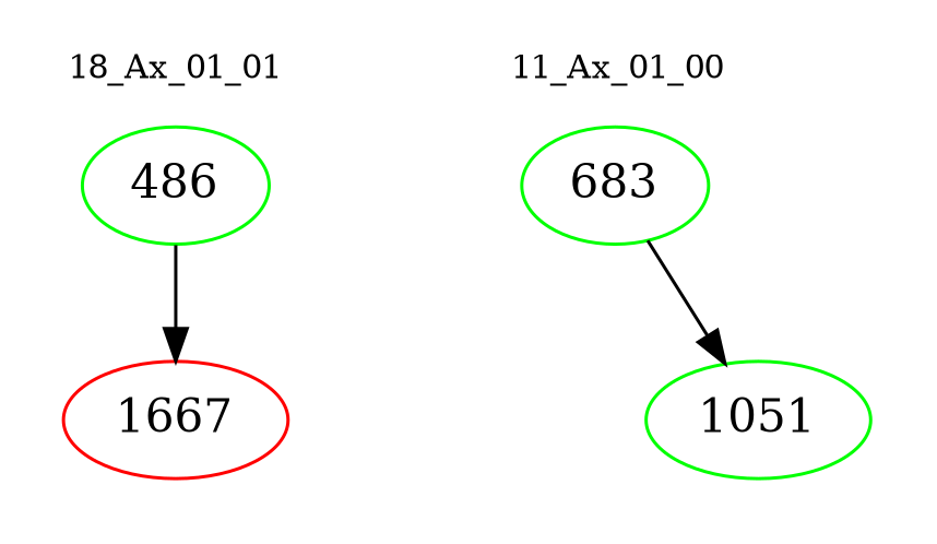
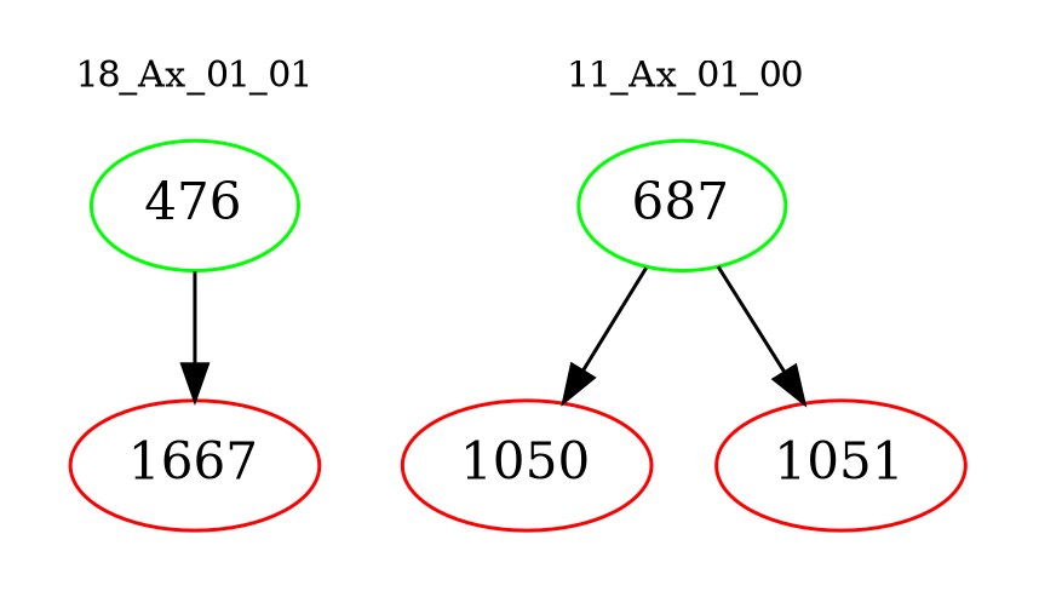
  digraph {
    node [color=red]
    edge [color=black]
-   n1 [color=green label=486]
+   n1 [color=green label=476]
    n2 [label=1667]
-   n3 [color=green label=683]
-   n5 [color=green label=1051]
+   n3 [color=green label=687]
+   n4 [label=1050]
+   n5 [label=1051]
    subgraph cluster_1 {
      color=white
      fontsize=10
      label="18_Ax_01_01"
      n1
      n2
    }
    subgraph cluster_2 {
      color=white
      fontsize=10
      label="11_Ax_01_00"
      n3
+     n4
      n5
    }
    n1 -> n2
+   n3 -> n4
    n3 -> n5
  }
